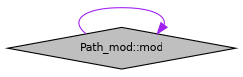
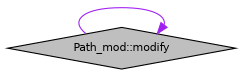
  digraph {
    rankdir=RL
-   n1 [color=black fillcolor=grey75 fontcolor=black fontname=Helvetica fontsize=10 height=0.2 label="Path_mod::mod" shape=diamond style=filled width=0.4]
+   n1 [color=black fillcolor=grey75 fontcolor=black fontname=Helvetica fontsize=10 height=0.2 label="Path_mod::modify" shape=diamond style=filled width=0.4]
    n1 -> n1 [color=purple dir=back fontname=Helvetica fontsize=10 labelfontname=Helvetica labelfontsize=10 style=solid]
  }
